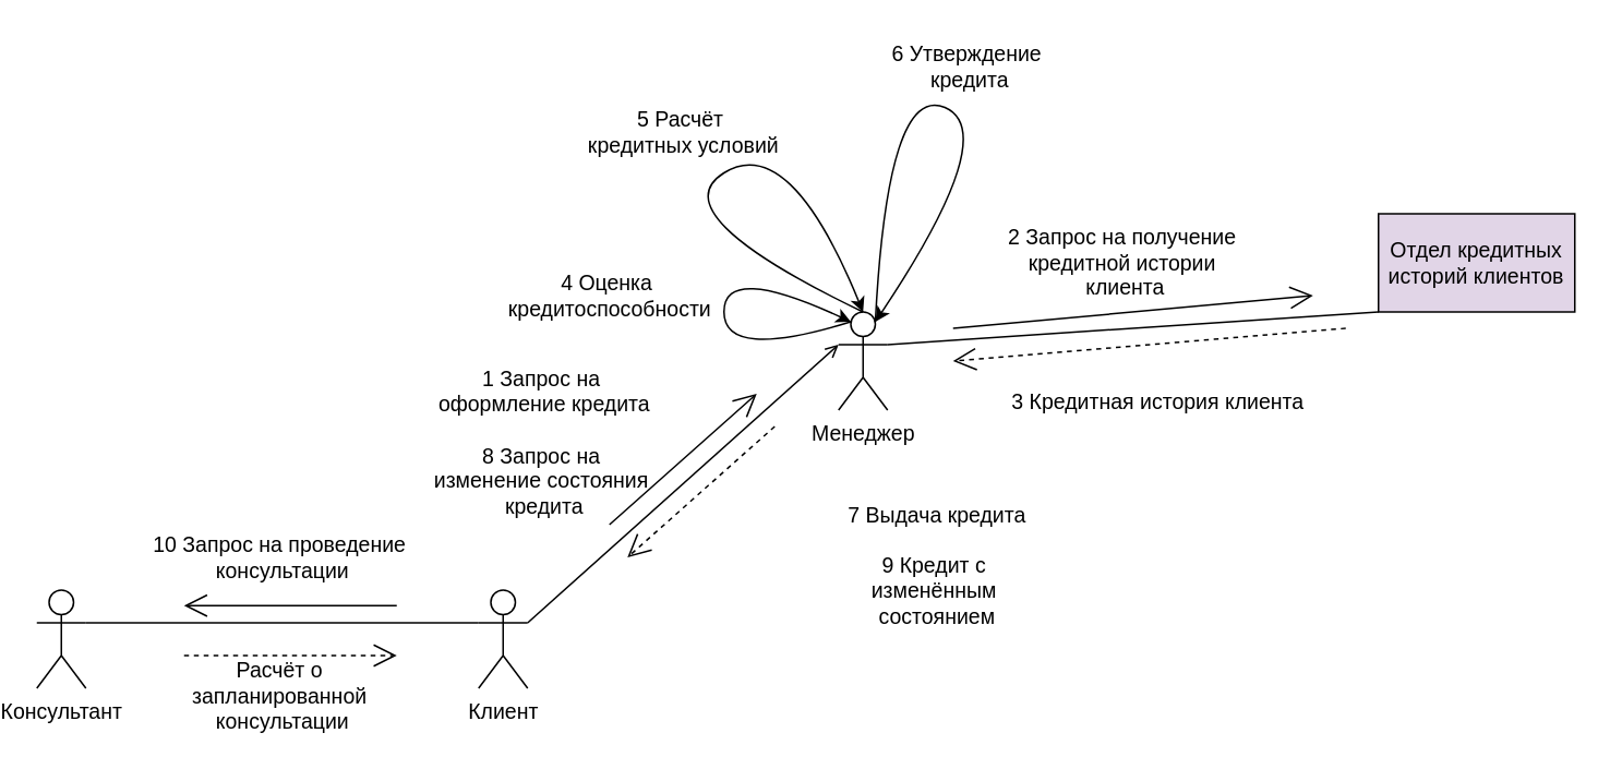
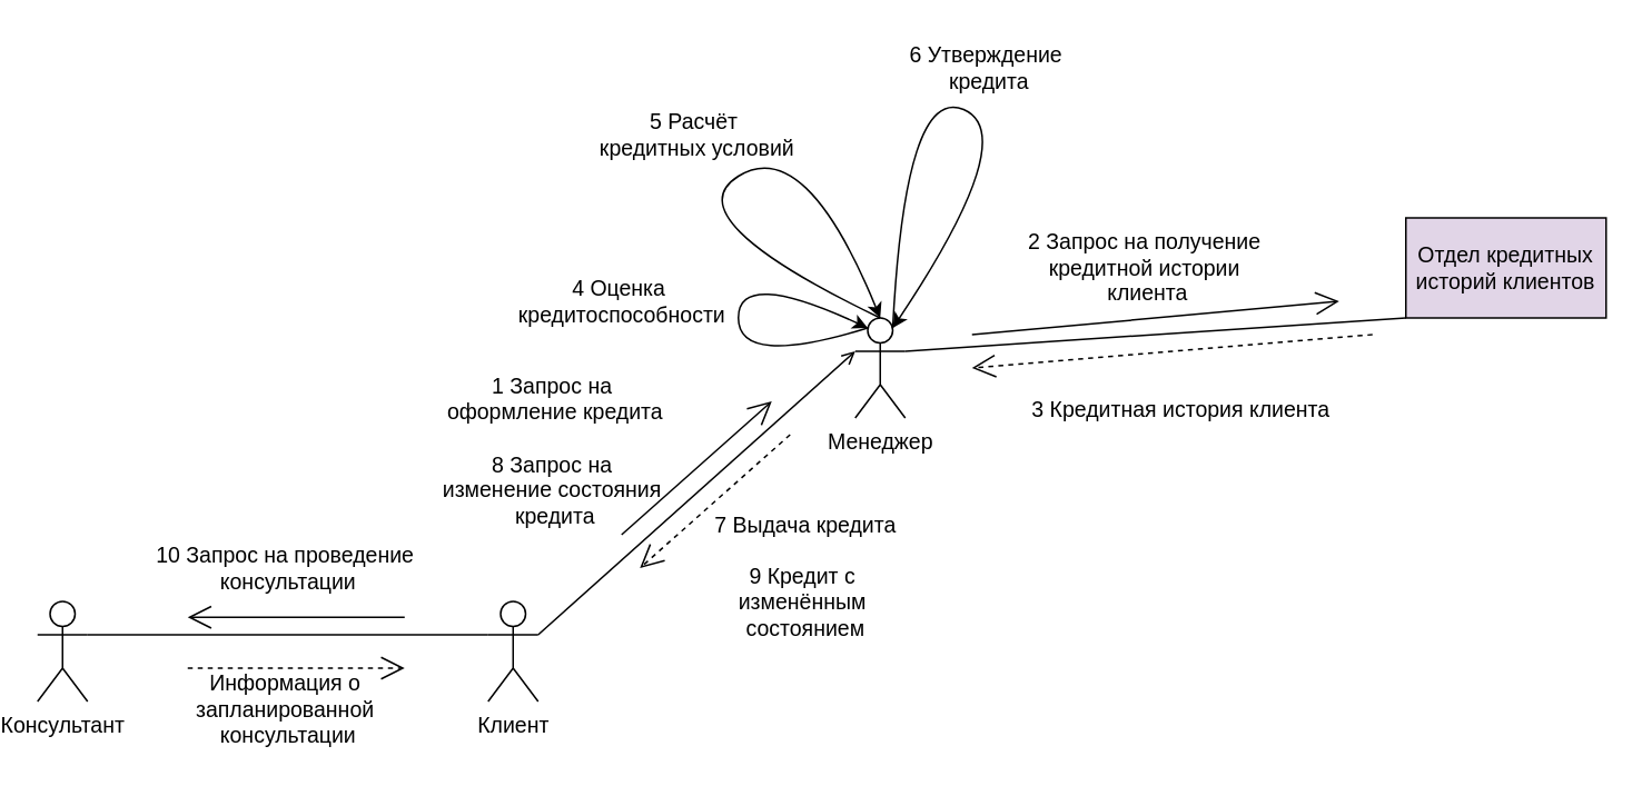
  <mxCell id="0" />
  <mxCell id="1" parent="0" />
  <mxCell id="2" value="Клиент" style="shape=umlActor;verticalLabelPosition=bottom;verticalAlign=top;html=1;outlineConnect=0;fontSize=13;" vertex="1" parent="1"><mxGeometry x="290" y="360" width="30" height="60" as="geometry" /></mxCell>
  <mxCell id="3" value="Менеджер" style="shape=umlActor;verticalLabelPosition=bottom;verticalAlign=top;html=1;outlineConnect=0;fontSize=13;" vertex="1" parent="1"><mxGeometry x="510" y="190" width="30" height="60" as="geometry" /></mxCell>
  <mxCell id="4" value="" style="endArrow=open;html=1;rounded=0;exitX=1;exitY=0.333;exitDx=0;exitDy=0;exitPerimeter=0;entryX=0;entryY=0.333;entryDx=0;entryDy=0;entryPerimeter=0;fontSize=13;" edge="1" parent="1" source="2" target="3"><mxGeometry width="50" height="50" relative="1" as="geometry"><mxPoint x="-40" y="220" as="sourcePoint" /><mxPoint x="10" y="170" as="targetPoint" /></mxGeometry></mxCell>
  <mxCell id="5" value="" style="endArrow=open;endFill=1;endSize=12;html=1;rounded=0;fontSize=13;" edge="1" parent="1"><mxGeometry width="160" relative="1" as="geometry"><mxPoint x="370" y="320" as="sourcePoint" /><mxPoint x="460" y="240" as="targetPoint" /></mxGeometry></mxCell>
  <mxCell id="6" value="" style="endArrow=open;endFill=1;endSize=12;html=1;rounded=0;dashed=1;fontSize=13;" edge="1" parent="1"><mxGeometry width="160" relative="1" as="geometry"><mxPoint x="471" y="260" as="sourcePoint" /><mxPoint x="381" y="340" as="targetPoint" /></mxGeometry></mxCell>
  <mxCell id="7" value="1 Запрос на&amp;nbsp;&lt;div style=&quot;font-size: 13px;&quot;&gt;оформление кредита&lt;/div&gt;&lt;div style=&quot;font-size: 13px;&quot;&gt;&lt;br style=&quot;font-size: 13px;&quot;&gt;&lt;/div&gt;&lt;div style=&quot;font-size: 13px;&quot;&gt;8 Запрос на&amp;nbsp;&lt;/div&gt;&lt;div style=&quot;font-size: 13px;&quot;&gt;изменение состояния&amp;nbsp;&lt;/div&gt;&lt;div style=&quot;font-size: 13px;&quot;&gt;кредита&lt;/div&gt;" style="text;html=1;align=center;verticalAlign=middle;resizable=0;points=[];autosize=1;strokeColor=none;fillColor=none;fontSize=13;" vertex="1" parent="1"><mxGeometry x="250" y="215" width="160" height="110" as="geometry" /></mxCell>
- <mxCell id="8" value="&lt;div style=&quot;font-size: 13px;&quot;&gt;7 Выдача кредита&lt;/div&gt;&lt;div style=&quot;font-size: 13px;&quot;&gt;&lt;br style=&quot;font-size: 13px;&quot;&gt;&lt;/div&gt;9 Кредит с&amp;nbsp;&lt;div style=&quot;font-size: 13px;&quot;&gt;изменённым&amp;nbsp;&lt;/div&gt;&lt;div style=&quot;font-size: 13px;&quot;&gt;состоянием&lt;/div&gt;" style="text;html=1;align=center;verticalAlign=middle;resizable=0;points=[];autosize=1;strokeColor=none;fillColor=none;fontSize=13;" vertex="1" parent="1"><mxGeometry x="505" y="300" width="130" height="90" as="geometry" /></mxCell>
+ <mxCell id="8" value="&lt;div style=&quot;font-size: 13px;&quot;&gt;7 Выдача кредита&lt;/div&gt;&lt;div style=&quot;font-size: 13px;&quot;&gt;&lt;br style=&quot;font-size: 13px;&quot;&gt;&lt;/div&gt;9 Кредит с&amp;nbsp;&lt;div style=&quot;font-size: 13px;&quot;&gt;изменённым&amp;nbsp;&lt;/div&gt;&lt;div style=&quot;font-size: 13px;&quot;&gt;состоянием&lt;/div&gt;" style="text;html=1;align=center;verticalAlign=middle;resizable=0;points=[];autosize=1;strokeColor=none;fillColor=none;fontSize=13;" vertex="1" parent="1"><mxGeometry x="415" y="300" width="130" height="90" as="geometry" /></mxCell>
  <mxCell id="9" value="Отдел кредитных историй клиентов" style="rounded=0;whiteSpace=wrap;html=1;fontSize=13;fillColor=#e1d5e7;" vertex="1" parent="1"><mxGeometry x="840" y="130" width="120" height="60" as="geometry" /></mxCell>
  <mxCell id="10" value="" style="endArrow=none;html=1;rounded=0;exitX=1;exitY=0.333;exitDx=0;exitDy=0;exitPerimeter=0;entryX=0;entryY=1;entryDx=0;entryDy=0;fontSize=13;" edge="1" parent="1" source="3" target="9"><mxGeometry width="50" height="50" relative="1" as="geometry"><mxPoint x="-40" y="410" as="sourcePoint" /><mxPoint x="10" y="360" as="targetPoint" /></mxGeometry></mxCell>
  <mxCell id="11" value="" style="endArrow=open;endFill=1;endSize=12;html=1;rounded=0;fontSize=13;" edge="1" parent="1"><mxGeometry width="160" relative="1" as="geometry"><mxPoint x="580" y="200" as="sourcePoint" /><mxPoint x="800" y="180" as="targetPoint" /></mxGeometry></mxCell>
  <mxCell id="12" value="2 Запрос на получение&amp;nbsp;&lt;div style=&quot;font-size: 13px;&quot;&gt;кредитной истории&amp;nbsp;&lt;/div&gt;&lt;div style=&quot;font-size: 13px;&quot;&gt;клиента&lt;/div&gt;" style="text;html=1;align=center;verticalAlign=middle;resizable=0;points=[];autosize=1;strokeColor=none;fillColor=none;fontSize=13;" vertex="1" parent="1"><mxGeometry x="600" y="130" width="170" height="60" as="geometry" /></mxCell>
  <mxCell id="13" value="" style="endArrow=open;endFill=1;endSize=12;html=1;rounded=0;dashed=1;fontSize=13;" edge="1" parent="1"><mxGeometry width="160" relative="1" as="geometry"><mxPoint x="820" y="200" as="sourcePoint" /><mxPoint x="580" y="220" as="targetPoint" /></mxGeometry></mxCell>
  <mxCell id="14" value="3 Кредитная история клиента" style="text;html=1;align=center;verticalAlign=middle;resizable=0;points=[];autosize=1;strokeColor=none;fillColor=none;fontSize=13;" vertex="1" parent="1"><mxGeometry x="605" y="230" width="200" height="30" as="geometry" /></mxCell>
  <mxCell id="15" value="" style="curved=1;endArrow=classic;html=1;rounded=0;exitX=0.25;exitY=0.1;exitDx=0;exitDy=0;exitPerimeter=0;entryX=0.25;entryY=0.1;entryDx=0;entryDy=0;entryPerimeter=0;fontSize=13;" edge="1" parent="1" source="3" target="3"><mxGeometry width="50" height="50" relative="1" as="geometry"><mxPoint x="460" y="130" as="sourcePoint" /><mxPoint x="520" y="180" as="targetPoint" /><Array as="points"><mxPoint x="440" y="220" /><mxPoint x="440" y="160" /></Array></mxGeometry></mxCell>
  <mxCell id="16" value="4 Оценка&amp;nbsp;&lt;div style=&quot;font-size: 13px;&quot;&gt;кредитоспособности&lt;/div&gt;" style="text;html=1;align=center;verticalAlign=middle;resizable=0;points=[];autosize=1;strokeColor=none;fillColor=none;fontSize=13;" vertex="1" parent="1"><mxGeometry x="295" y="160" width="150" height="40" as="geometry" /></mxCell>
  <mxCell id="17" value="" style="curved=1;endArrow=classic;html=1;rounded=0;exitX=0.5;exitY=0;exitDx=0;exitDy=0;exitPerimeter=0;entryX=0.5;entryY=0;entryDx=0;entryDy=0;entryPerimeter=0;fontSize=13;" edge="1" parent="1" source="3" target="3"><mxGeometry width="50" height="50" relative="1" as="geometry"><mxPoint x="529" y="146" as="sourcePoint" /><mxPoint x="560" y="140" as="targetPoint" /><Array as="points"><mxPoint x="400" y="130" /><mxPoint x="480" y="80" /></Array></mxGeometry></mxCell>
  <mxCell id="18" value="5 Расчёт&amp;nbsp;&lt;div style=&quot;font-size: 13px;&quot;&gt;кредитных условий&lt;/div&gt;" style="text;html=1;align=center;verticalAlign=middle;resizable=0;points=[];autosize=1;strokeColor=none;fillColor=none;fontSize=13;" vertex="1" parent="1"><mxGeometry x="345" y="60" width="140" height="40" as="geometry" /></mxCell>
  <mxCell id="19" value="" style="curved=1;endArrow=classic;html=1;rounded=0;exitX=0.75;exitY=0.1;exitDx=0;exitDy=0;exitPerimeter=0;entryX=0.75;entryY=0.1;entryDx=0;entryDy=0;entryPerimeter=0;fontSize=13;" edge="1" parent="1" source="3" target="3"><mxGeometry width="50" height="50" relative="1" as="geometry"><mxPoint x="605" y="150" as="sourcePoint" /><mxPoint x="650" y="100" as="targetPoint" /><Array as="points"><mxPoint x="540" y="50" /><mxPoint x="610" y="80" /></Array></mxGeometry></mxCell>
  <mxCell id="20" value="6 Утверждение&amp;nbsp;&lt;div style=&quot;font-size: 13px;&quot;&gt;кредита&lt;/div&gt;" style="text;html=1;align=center;verticalAlign=middle;resizable=0;points=[];autosize=1;strokeColor=none;fillColor=none;fontSize=13;" vertex="1" parent="1"><mxGeometry x="530" y="20" width="120" height="40" as="geometry" /></mxCell>
  <mxCell id="21" value="Консультант" style="shape=umlActor;verticalLabelPosition=bottom;verticalAlign=top;html=1;outlineConnect=0;fontSize=13;" vertex="1" parent="1"><mxGeometry x="20" y="360" width="30" height="60" as="geometry" /></mxCell>
  <mxCell id="22" value="" style="endArrow=none;html=1;rounded=0;entryX=0;entryY=0.333;entryDx=0;entryDy=0;entryPerimeter=0;exitX=1;exitY=0.333;exitDx=0;exitDy=0;exitPerimeter=0;fontSize=13;" edge="1" parent="1" source="21" target="2"><mxGeometry width="50" height="50" relative="1" as="geometry"><mxPoint x="60" y="530" as="sourcePoint" /><mxPoint x="110" y="480" as="targetPoint" /></mxGeometry></mxCell>
  <mxCell id="23" value="" style="endArrow=open;endFill=1;endSize=12;html=1;rounded=0;fontSize=13;" edge="1" parent="1"><mxGeometry width="160" relative="1" as="geometry"><mxPoint x="240" y="369.5" as="sourcePoint" /><mxPoint x="110" y="369.5" as="targetPoint" /></mxGeometry></mxCell>
  <mxCell id="24" value="10 Запрос на проведение&amp;nbsp;&lt;div style=&quot;font-size: 13px;&quot;&gt;консультации&lt;/div&gt;" style="text;html=1;align=center;verticalAlign=middle;resizable=0;points=[];autosize=1;strokeColor=none;fillColor=none;fontSize=13;" vertex="1" parent="1"><mxGeometry x="80" y="319.5" width="180" height="40" as="geometry" /></mxCell>
  <mxCell id="25" value="" style="endArrow=open;endFill=1;endSize=12;html=1;rounded=0;dashed=1;fontSize=13;" edge="1" parent="1"><mxGeometry width="160" relative="1" as="geometry"><mxPoint x="110" y="400" as="sourcePoint" /><mxPoint x="240" y="400" as="targetPoint" /></mxGeometry></mxCell>
- <mxCell id="26" value="&lt;div style=&quot;font-size: 13px;&quot;&gt;Расчёт о&amp;nbsp;&lt;/div&gt;&lt;div style=&quot;font-size: 13px;&quot;&gt;запланированной&amp;nbsp;&lt;/div&gt;&lt;div style=&quot;font-size: 13px;&quot;&gt;консультации&lt;/div&gt;" style="text;html=1;align=center;verticalAlign=middle;resizable=0;points=[];autosize=1;strokeColor=none;fillColor=none;fontSize=13;" vertex="1" parent="1"><mxGeometry x="105" y="395" width="130" height="60" as="geometry" /></mxCell>
+ <mxCell id="26" value="&lt;div style=&quot;font-size: 13px;&quot;&gt;Информация о&amp;nbsp;&lt;/div&gt;&lt;div style=&quot;font-size: 13px;&quot;&gt;запланированной&amp;nbsp;&lt;/div&gt;&lt;div style=&quot;font-size: 13px;&quot;&gt;консультации&lt;/div&gt;" style="text;html=1;align=center;verticalAlign=middle;resizable=0;points=[];autosize=1;strokeColor=none;fillColor=none;fontSize=13;" vertex="1" parent="1"><mxGeometry x="105" y="395" width="130" height="60" as="geometry" /></mxCell>
